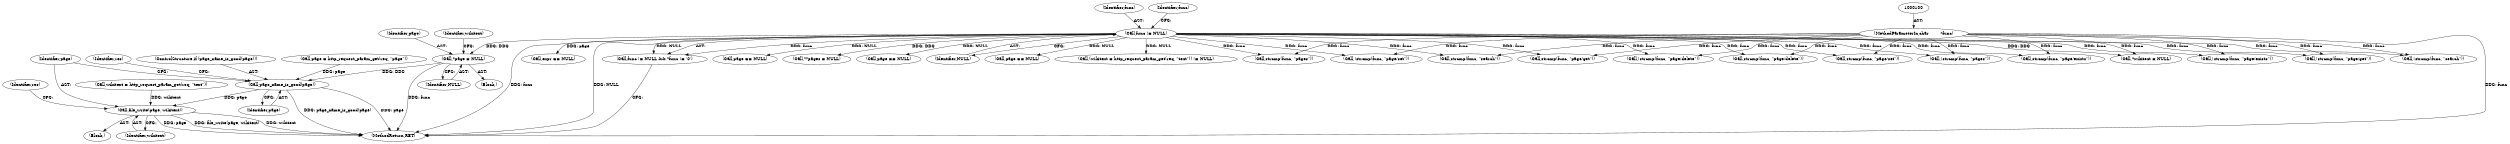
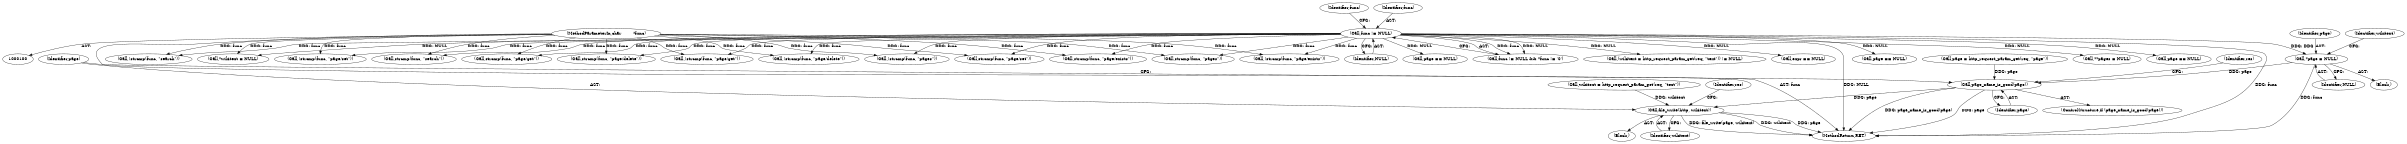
  digraph {
    n1 [label="(Call,*page = NULL)"]
    n2 [label="(Call,page_name_is_good(page))"]
    n3 [label="(MethodReturn,RET)"]
    n4 [label="(Block,)"]
    n5 [label="(Identifier,NULL)"]
-   n6 [label="(Call,file_write(page, wikitext))"]
+   n6 [label="(Call,file_write(http, wikitext))"]
    n7 [label="(Identifier,page)"]
    n8 [label="(ControlStructure,if (page_name_is_good(page)))"]
    n9 [label="(Call,func != NULL)"]
    n10 [label="(Call,expr == NULL)"]
    n11 [label="(Call,!strcmp(func, \"search\"))"]
    n12 [label="(Call,!strcmp(func, \"page/set\"))"]
    n13 [label="(Call,!strcmp(func, \"page/delete\"))"]
    n14 [label="(Call,*wikitext = NULL)"]
    n15 [label="(Call,!strcmp(func, \"page/get\"))"]
    n16 [label="(Call,!strcmp(func, \"pages\"))"]
    n17 [label="(Call,page == NULL)"]
    n18 [label="(Call,strcmp(func, \"pages\"))"]
    n19 [label="(Call,**pages = NULL)"]
    n20 [label="(Call,strcmp(func, \"search\"))"]
    n21 [label="(Call,strcmp(func, \"page/get\"))"]
    n22 [label="(Call,page == NULL)"]
    n23 [label="(Call,strcmp(func, \"page/delete\"))"]
    n24 [label="(Call,strcmp(func, \"page/set\"))"]
    n25 [label="(Call,strcmp(func, \"page/exists\"))"]
    n26 [label="(Identifier,NULL)"]
    n27 [label="(Call,page == NULL)"]
    n28 [label="(Call,func != NULL && *func != '\0')"]
    n29 [label="(Call,(wikitext = http_request_param_get(req, \"text\")) != NULL)"]
    n30 [label="(Call,!strcmp(func, \"page/exists\"))"]
    n31 [label="(MethodParameterIn,char         *func)"]
    1000100
    n33 [label="(Block,)"]
    n34 [label="(Identifier,wikitext)"]
    n35 [label="(Identifier,func)"]
    n36 [label="(Identifier,res)"]
    n37 [label="(Identifier,func)"]
    n38 [label="(Call,page = http_request_param_get(req, \"page\"))"]
    n39 [label="(Identifier,wikitext)"]
    n40 [label="(Identifier,page)"]
    n41 [label="(Identifier,res)"]
    n42 [label="(Call,wikitext = http_request_param_get(req, \"text\"))"]
    n43 [label="(Identifier,page)"]
-   n1 -> n2 [label="DDG: DDG"]
+   n1 -> n2 [label="DDG: page"]
    n1 -> n3 [label="DDG: func"]
    n1 -> n4 [label="AST: "]
    n1 -> n5 [label="CFG: "]
    n2 -> n3 [label="DDG: page_name_is_good(page)"]
    n2 -> n3 [label="DDG: page"]
    n2 -> n6 [label="DDG: page"]
    n2 -> n7 [label="CFG: "]
-   n8 -> n2 [label="AST: "]
+   n2 -> n8 [label="AST: "]
    n5 -> n1 [label="AST: "]
    n6 -> n3 [label="DDG: file_write(page, wikitext)"]
    n6 -> n3 [label="DDG: wikitext"]
    n6 -> n3 [label="DDG: page"]
    n6 -> n33 [label="AST: "]
    n6 -> n34 [label="CFG: "]
    n7 -> n2 [label="AST: "]
    n9 -> n1 [label="DDG: DDG"]
    n9 -> n3 [label="DDG: func"]
    n9 -> n3 [label="DDG: NULL"]
-   n9 -> n10 [label="DDG: page"]
+   n9 -> n10 [label="DDG: NULL"]
    n9 -> n11 [label="DDG: func"]
    n9 -> n12 [label="DDG: func"]
    n9 -> n13 [label="DDG: func"]
-   n9 -> n14 [label="DDG: DDG"]
+   n9 -> n14 [label="DDG: NULL"]
    n9 -> n15 [label="DDG: func"]
    n9 -> n16 [label="DDG: func"]
    n9 -> n17 [label="DDG: NULL"]
    n9 -> n18 [label="DDG: func"]
-   n9 -> n19 [label="DDG: DDG"]
+   n9 -> n19 [label="DDG: NULL"]
    n9 -> n20 [label="DDG: func"]
    n9 -> n21 [label="DDG: func"]
    n9 -> n22 [label="DDG: NULL"]
    n9 -> n23 [label="DDG: func"]
    n9 -> n24 [label="DDG: func"]
    n9 -> n25 [label="DDG: func"]
    n9 -> n26 [label="CFG: "]
    n9 -> n27 [label="DDG: NULL"]
    n9 -> n28 [label="AST: "]
    n9 -> n28 [label="DDG: func"]
    n9 -> n28 [label="DDG: NULL"]
    n9 -> n29 [label="DDG: NULL"]
    n9 -> n30 [label="DDG: func"]
    n26 -> n9 [label="AST: "]
-   n28 -> n3 [label="CFG: "]
-   n31 -> n3 [label="DDG: func"]
+   n28 -> n9 [label="CFG: "]
+   n31 -> n3 [label="AST: func"]
    n31 -> n11 [label="DDG: func"]
    n31 -> n12 [label="DDG: func"]
    n31 -> n13 [label="DDG: func"]
    n31 -> n14 [label="DDG: func"]
    n31 -> n15 [label="DDG: func"]
    n31 -> n16 [label="DDG: func"]
    n31 -> n18 [label="DDG: func"]
    n31 -> n20 [label="DDG: func"]
    n31 -> n21 [label="DDG: func"]
    n31 -> n23 [label="DDG: func"]
    n31 -> n24 [label="DDG: func"]
    n31 -> n25 [label="DDG: func"]
    n31 -> n30 [label="DDG: func"]
-   1000100 -> n31 [label="AST: "]
+   n31 -> 1000100 [label="AST: "]
    n34 -> n6 [label="AST: "]
    n35 -> n9 [label="CFG: "]
    n36 -> n6 [label="CFG: "]
    n37 -> n9 [label="AST: "]
    n38 -> n2 [label="DDG: page"]
    n39 -> n1 [label="CFG: "]
    n40 -> n2 [label="CFG: "]
    n40 -> n6 [label="AST: "]
    n41 -> n2 [label="CFG: "]
    n42 -> n6 [label="DDG: wikitext"]
    n43 -> n1 [label="AST: "]
  }
